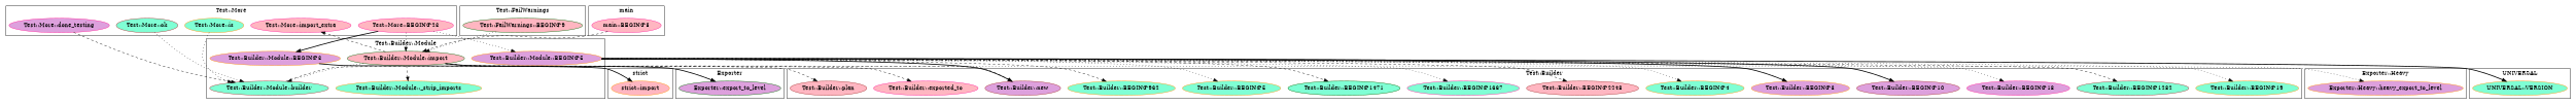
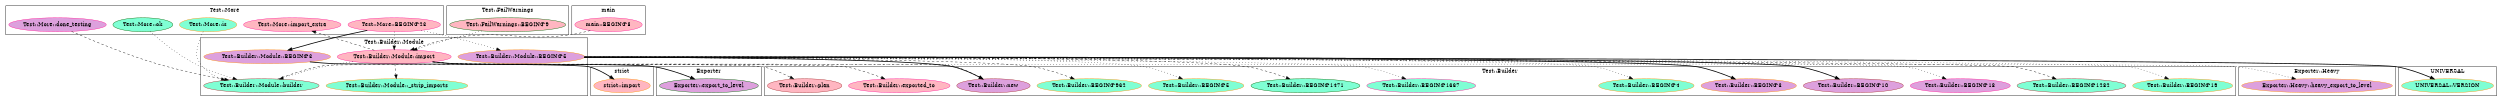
  digraph {
    node [color=darkorange fillcolor=aquamarine style=filled]
    edge [style=dotted]
    "Test::FailWarnings::BEGIN@9" [color=darkgreen fillcolor=lightpink]
    "UNIVERSAL::VERSION"
    "strict::import" [fillcolor=lightpink]
    "Exporter::export_to_level" [color=darkgreen fillcolor=plum]
    "Test::More::import_extra" [color=deeppink fillcolor=lightpink]
    "Test::More::done_testing" [color=deeppink fillcolor=plum]
    "Test::More::BEGIN@23" [color=deeppink fillcolor=lightpink]
-   "Test::More::ok" [color=brown]
+   "Test::More::ok" [color=darkgreen]
    "Test::More::is"
    "Test::Builder::Module::BEGIN@3" [fillcolor=plum]
    "Test::Builder::Module::builder" [color=brown]
-   "Test::Builder::Module::import" [color=darkgreen fillcolor=lightpink]
+   "Test::Builder::Module::import" [color=deeppink fillcolor=lightpink]
    "Test::Builder::Module::_strip_imports"
    "Test::Builder::Module::BEGIN@5" [fillcolor=plum]
-   "Test::Builder::BEGIN@2248" [color=brown fillcolor=lightpink]
    "Test::Builder::BEGIN@1667" [color=deeppink]
    "Test::Builder::exported_to" [color=deeppink fillcolor=lightpink]
    "Test::Builder::BEGIN@1471" [color=darkgreen]
    "Test::Builder::BEGIN@5"
    "Test::Builder::BEGIN@962"
    "Test::Builder::new" [color=brown fillcolor=plum]
    "Test::Builder::plan" [color=brown fillcolor=lightpink]
    "Test::Builder::BEGIN@19"
    "Test::Builder::BEGIN@1282" [color=brown]
    "Test::Builder::BEGIN@18" [color=deeppink fillcolor=plum]
    "Test::Builder::BEGIN@10" [color=brown fillcolor=plum]
    "Test::Builder::BEGIN@3" [fillcolor=plum]
    "Test::Builder::BEGIN@4"
    "Exporter::Heavy::heavy_export_to_level" [fillcolor=plum]
    "main::BEGIN@8" [color=deeppink fillcolor=lightpink]
    subgraph cluster_1 {
      label="Test::FailWarnings"
      "Test::FailWarnings::BEGIN@9"
    }
    subgraph cluster_2 {
      label=UNIVERSAL
      "UNIVERSAL::VERSION"
    }
    subgraph cluster_3 {
      label="strict"
      "strict::import"
    }
    subgraph cluster_4 {
      label=Exporter
      "Exporter::export_to_level"
    }
    subgraph cluster_5 {
      label="Test::More"
      "Test::More::import_extra"
      "Test::More::done_testing"
      "Test::More::BEGIN@23"
      "Test::More::ok"
      "Test::More::is"
    }
    subgraph cluster_6 {
      label="Test::Builder::Module"
      "Test::Builder::Module::BEGIN@3"
      "Test::Builder::Module::builder"
      "Test::Builder::Module::import"
      "Test::Builder::Module::_strip_imports"
      "Test::Builder::Module::BEGIN@5"
    }
    subgraph cluster_7 {
      label="Test::Builder"
-     "Test::Builder::BEGIN@2248"
      "Test::Builder::BEGIN@1667"
      "Test::Builder::exported_to"
      "Test::Builder::BEGIN@1471"
      "Test::Builder::BEGIN@5"
      "Test::Builder::BEGIN@962"
      "Test::Builder::new"
      "Test::Builder::plan"
      "Test::Builder::BEGIN@19"
      "Test::Builder::BEGIN@1282"
      "Test::Builder::BEGIN@18"
      "Test::Builder::BEGIN@10"
      "Test::Builder::BEGIN@3"
      "Test::Builder::BEGIN@4"
    }
    subgraph cluster_8 {
      label="Exporter::Heavy"
      "Exporter::Heavy::heavy_export_to_level"
    }
    subgraph cluster_9 {
      label=main
      "main::BEGIN@8"
    }
    "Test::FailWarnings::BEGIN@9" -> "Test::Builder::Module::import"
    "Test::More::done_testing" -> "Test::Builder::Module::builder" [style=dashed]
    "Test::More::BEGIN@23" -> "Test::Builder::Module::BEGIN@3" [style=bold]
    "Test::More::BEGIN@23" -> "Test::Builder::Module::import"
    "Test::More::BEGIN@23" -> "Test::Builder::Module::BEGIN@5"
    "Test::More::ok" -> "Test::Builder::Module::builder"
    "Test::More::is" -> "Test::Builder::Module::builder"
    "Test::Builder::Module::BEGIN@3" -> "strict::import" [style=bold]
    "Test::Builder::Module::builder" -> "Test::Builder::new" [style=dashed]
    "Test::Builder::Module::import" -> "Exporter::export_to_level" [style=bold]
    "Test::Builder::Module::import" -> "Test::More::import_extra" [style=dashed]
    "Test::Builder::Module::import" -> "Test::Builder::Module::builder"
    "Test::Builder::Module::import" -> "Test::Builder::Module::_strip_imports" [style=dashed]
    "Test::Builder::Module::import" -> "Test::Builder::exported_to" [style=dashed]
    "Test::Builder::Module::import" -> "Test::Builder::plan" [style=dashed]
    "Test::Builder::Module::import" -> "Exporter::Heavy::heavy_export_to_level"
    "Test::Builder::Module::BEGIN@5" -> "UNIVERSAL::VERSION" [style=bold]
-   "Test::Builder::Module::BEGIN@5" -> "Test::Builder::BEGIN@2248" [style=dashed]
    "Test::Builder::Module::BEGIN@5" -> "Test::Builder::BEGIN@1667"
    "Test::Builder::Module::BEGIN@5" -> "Test::Builder::BEGIN@1471" [style=dashed]
    "Test::Builder::Module::BEGIN@5" -> "Test::Builder::BEGIN@5"
    "Test::Builder::Module::BEGIN@5" -> "Test::Builder::BEGIN@962" [style=dashed]
    "Test::Builder::Module::BEGIN@5" -> "Test::Builder::new" [style=bold]
    "Test::Builder::Module::BEGIN@5" -> "Test::Builder::BEGIN@19"
    "Test::Builder::Module::BEGIN@5" -> "Test::Builder::BEGIN@1282" [style=dashed]
    "Test::Builder::Module::BEGIN@5" -> "Test::Builder::BEGIN@18"
    "Test::Builder::Module::BEGIN@5" -> "Test::Builder::BEGIN@10" [style=bold]
    "Test::Builder::Module::BEGIN@5" -> "Test::Builder::BEGIN@3" [style=bold]
    "Test::Builder::Module::BEGIN@5" -> "Test::Builder::BEGIN@4"
    "main::BEGIN@8" -> "Test::Builder::Module::import" [style=dashed]
  }
